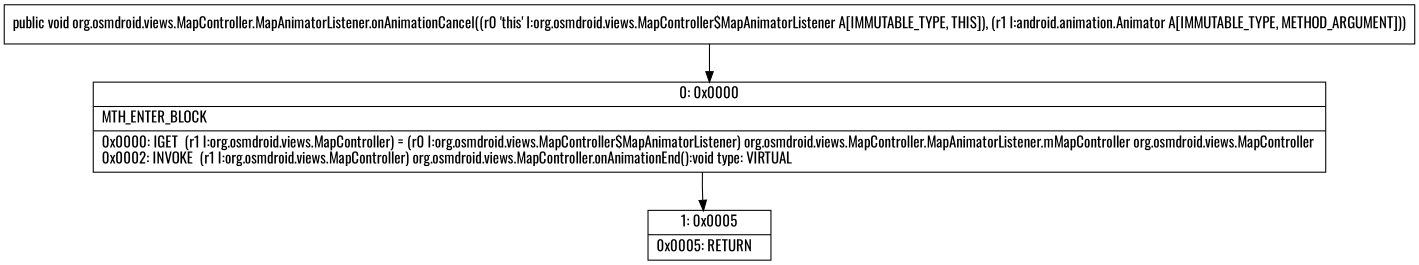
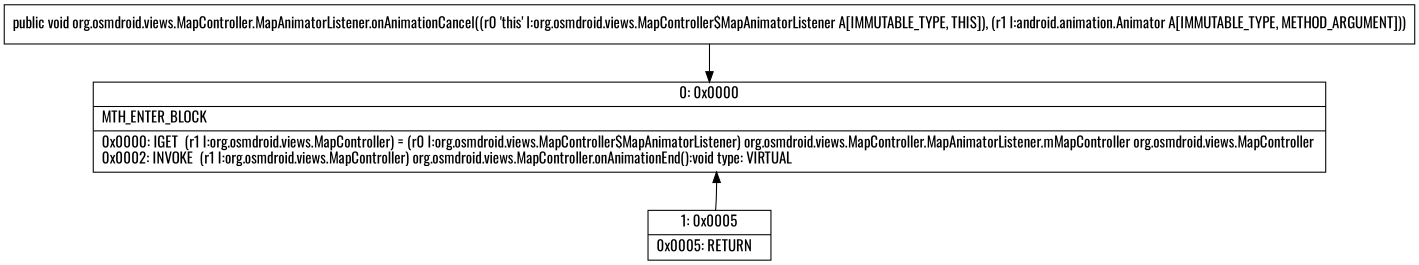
  digraph {
    fontname=Oswald
    node [shape=record fontname=Oswald]
    edge [fontname=Oswald]
    n1 [label="{0\:\ 0x0000|MTH_ENTER_BLOCK\l|0x0000: IGET  (r1 I:org.osmdroid.views.MapController) = (r0 I:org.osmdroid.views.MapController$MapAnimatorListener) org.osmdroid.views.MapController.MapAnimatorListener.mMapController org.osmdroid.views.MapController \l0x0002: INVOKE  (r1 I:org.osmdroid.views.MapController) org.osmdroid.views.MapController.onAnimationEnd():void type: VIRTUAL \l}"]
    n2 [label="{1\:\ 0x0005|0x0005: RETURN   \l}"]
    n3 [label="{public void org.osmdroid.views.MapController.MapAnimatorListener.onAnimationCancel((r0 'this' I:org.osmdroid.views.MapController$MapAnimatorListener A[IMMUTABLE_TYPE, THIS]), (r1 I:android.animation.Animator A[IMMUTABLE_TYPE, METHOD_ARGUMENT])) }"]
-   n1 -> n2
+   n2 -> n1
    n3 -> n1
  }
